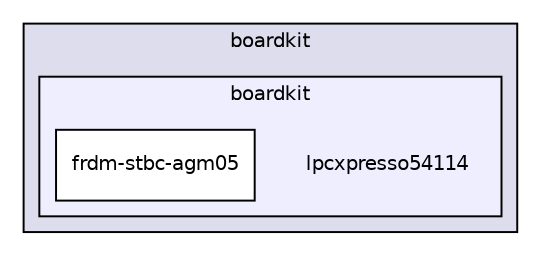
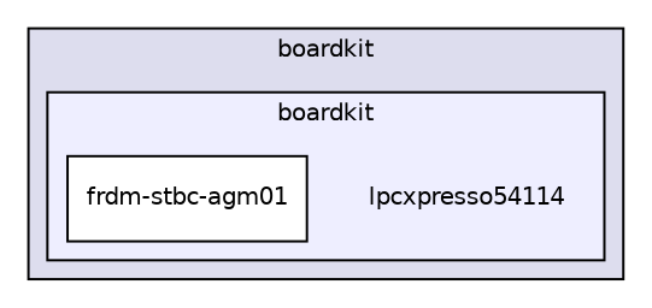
  digraph {
    compound=true
    node [fontname=Helvetica fontsize=10]
    n1 [label=lpcxpresso54114 shape=plaintext]
-   n2 [color=black fillcolor=white label="frdm-stbc-agm05" shape=box style=filled]
+   n2 [color=black fillcolor=white label="frdm-stbc-agm01" shape=box style=filled]
    subgraph cluster_1 {
      bgcolor="#ddddee"
      fontname=Helvetica
      fontsize=10
      label=boardkit
      pencolor=black
      subgraph cluster_2 {
        bgcolor="#eeeeff"
        fontname=Helvetica
        fontsize=10
        pencolor=black
        n1
        n2
      }
    }
  }
